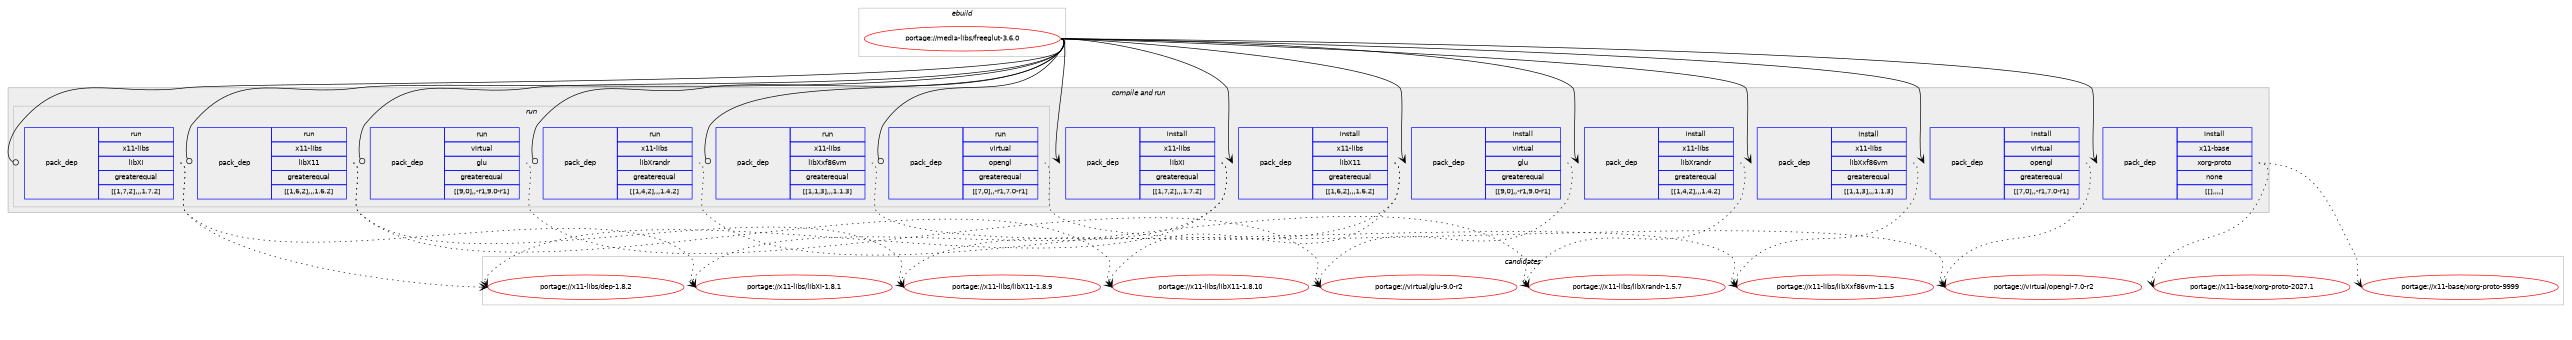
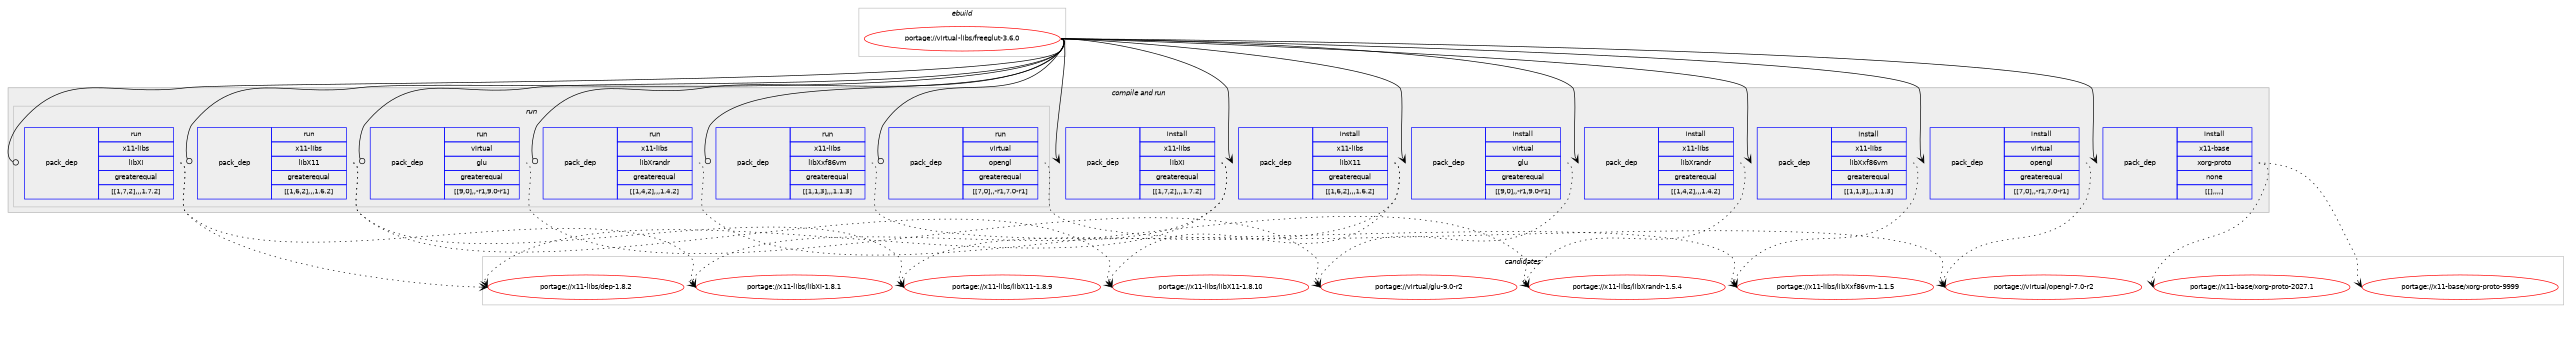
  digraph {
    compound=true
    concentrate=true
    fontname=Helvetica
    fontsize=10
    newrank=true
    rankdir=TB
    ranksep=1.5
    node [color=blue fontname=Helvetica fontsize=10 shape=none]
    edge [arrowhead=vee headport=w style=dotted tailport=e weight=100]
-   n1 [color=red label="portage://media-libs/freeglut-3.6.0" width=4 shape=""]
+   n1 [color=red label="portage://virtual-libs/freeglut-3.6.0" width=4 shape=""]
    n2 [label=<<TABLE BORDER="0" CELLBORDER="1" CELLSPACING="0" CELLPADDING="4" WIDTH="220"><TR><TD ROWSPAN="6" CELLPADDING="30">pack_dep</TD></TR><TR><TD WIDTH="110">install</TD></TR><TR><TD>virtual</TD></TR><TR><TD>glu</TD></TR><TR><TD>greaterequal</TD></TR><TR><TD>[[9,0],,-r1,9.0-r1]</TD></TR></TABLE>>]
    n3 [label=<<TABLE BORDER="0" CELLBORDER="1" CELLSPACING="0" CELLPADDING="4" WIDTH="220"><TR><TD ROWSPAN="6" CELLPADDING="30">pack_dep</TD></TR><TR><TD WIDTH="110">install</TD></TR><TR><TD>virtual</TD></TR><TR><TD>opengl</TD></TR><TR><TD>greaterequal</TD></TR><TR><TD>[[7,0],,-r1,7.0-r1]</TD></TR></TABLE>>]
    n4 [label=<<TABLE BORDER="0" CELLBORDER="1" CELLSPACING="0" CELLPADDING="4" WIDTH="220"><TR><TD ROWSPAN="6" CELLPADDING="30">pack_dep</TD></TR><TR><TD WIDTH="110">install</TD></TR><TR><TD>x11-base</TD></TR><TR><TD>xorg-proto</TD></TR><TR><TD>none</TD></TR><TR><TD>[[],,,,]</TD></TR></TABLE>>]
    n5 [label=<<TABLE BORDER="0" CELLBORDER="1" CELLSPACING="0" CELLPADDING="4" WIDTH="220"><TR><TD ROWSPAN="6" CELLPADDING="30">pack_dep</TD></TR><TR><TD WIDTH="110">install</TD></TR><TR><TD>x11-libs</TD></TR><TR><TD>libX11</TD></TR><TR><TD>greaterequal</TD></TR><TR><TD>[[1,6,2],,,1.6.2]</TD></TR></TABLE>>]
    n6 [label=<<TABLE BORDER="0" CELLBORDER="1" CELLSPACING="0" CELLPADDING="4" WIDTH="220"><TR><TD ROWSPAN="6" CELLPADDING="30">pack_dep</TD></TR><TR><TD WIDTH="110">install</TD></TR><TR><TD>x11-libs</TD></TR><TR><TD>libXi</TD></TR><TR><TD>greaterequal</TD></TR><TR><TD>[[1,7,2],,,1.7.2]</TD></TR></TABLE>>]
    n7 [label=<<TABLE BORDER="0" CELLBORDER="1" CELLSPACING="0" CELLPADDING="4" WIDTH="220"><TR><TD ROWSPAN="6" CELLPADDING="30">pack_dep</TD></TR><TR><TD WIDTH="110">install</TD></TR><TR><TD>x11-libs</TD></TR><TR><TD>libXrandr</TD></TR><TR><TD>greaterequal</TD></TR><TR><TD>[[1,4,2],,,1.4.2]</TD></TR></TABLE>>]
    n8 [label=<<TABLE BORDER="0" CELLBORDER="1" CELLSPACING="0" CELLPADDING="4" WIDTH="220"><TR><TD ROWSPAN="6" CELLPADDING="30">pack_dep</TD></TR><TR><TD WIDTH="110">install</TD></TR><TR><TD>x11-libs</TD></TR><TR><TD>libXxf86vm</TD></TR><TR><TD>greaterequal</TD></TR><TR><TD>[[1,1,3],,,1.1.3]</TD></TR></TABLE>>]
    n9 [label=<<TABLE BORDER="0" CELLBORDER="1" CELLSPACING="0" CELLPADDING="4" WIDTH="220"><TR><TD ROWSPAN="6" CELLPADDING="30">pack_dep</TD></TR><TR><TD WIDTH="110">run</TD></TR><TR><TD>virtual</TD></TR><TR><TD>glu</TD></TR><TR><TD>greaterequal</TD></TR><TR><TD>[[9,0],,-r1,9.0-r1]</TD></TR></TABLE>>]
    n10 [label=<<TABLE BORDER="0" CELLBORDER="1" CELLSPACING="0" CELLPADDING="4" WIDTH="220"><TR><TD ROWSPAN="6" CELLPADDING="30">pack_dep</TD></TR><TR><TD WIDTH="110">run</TD></TR><TR><TD>virtual</TD></TR><TR><TD>opengl</TD></TR><TR><TD>greaterequal</TD></TR><TR><TD>[[7,0],,-r1,7.0-r1]</TD></TR></TABLE>>]
    n11 [label=<<TABLE BORDER="0" CELLBORDER="1" CELLSPACING="0" CELLPADDING="4" WIDTH="220"><TR><TD ROWSPAN="6" CELLPADDING="30">pack_dep</TD></TR><TR><TD WIDTH="110">run</TD></TR><TR><TD>x11-libs</TD></TR><TR><TD>libX11</TD></TR><TR><TD>greaterequal</TD></TR><TR><TD>[[1,6,2],,,1.6.2]</TD></TR></TABLE>>]
    n12 [label=<<TABLE BORDER="0" CELLBORDER="1" CELLSPACING="0" CELLPADDING="4" WIDTH="220"><TR><TD ROWSPAN="6" CELLPADDING="30">pack_dep</TD></TR><TR><TD WIDTH="110">run</TD></TR><TR><TD>x11-libs</TD></TR><TR><TD>libXi</TD></TR><TR><TD>greaterequal</TD></TR><TR><TD>[[1,7,2],,,1.7.2]</TD></TR></TABLE>>]
    n13 [label=<<TABLE BORDER="0" CELLBORDER="1" CELLSPACING="0" CELLPADDING="4" WIDTH="220"><TR><TD ROWSPAN="6" CELLPADDING="30">pack_dep</TD></TR><TR><TD WIDTH="110">run</TD></TR><TR><TD>x11-libs</TD></TR><TR><TD>libXrandr</TD></TR><TR><TD>greaterequal</TD></TR><TR><TD>[[1,4,2],,,1.4.2]</TD></TR></TABLE>>]
    n14 [label=<<TABLE BORDER="0" CELLBORDER="1" CELLSPACING="0" CELLPADDING="4" WIDTH="220"><TR><TD ROWSPAN="6" CELLPADDING="30">pack_dep</TD></TR><TR><TD WIDTH="110">run</TD></TR><TR><TD>x11-libs</TD></TR><TR><TD>libXxf86vm</TD></TR><TR><TD>greaterequal</TD></TR><TR><TD>[[1,1,3],,,1.1.3]</TD></TR></TABLE>>]
    n15 [color=red label="portage://virtual/glu-9.0-r2" width=4 shape=""]
    n16 [color=red label="portage://virtual/opengl-7.0-r2" width=4 shape=""]
    n17 [color=red label="portage://x11-base/xorg-proto-9999" width=4 shape=""]
    n18 [color=red label="portage://x11-base/xorg-proto-2027.1" width=4 shape=""]
    n19 [color=red label="portage://x11-libs/libX11-1.8.10" width=4 shape=""]
    n20 [color=red label="portage://x11-libs/libX11-1.8.9" width=4 shape=""]
    n21 [color=red label="portage://x11-libs/dep-1.8.2" width=4 shape=""]
    n22 [color=red label="portage://x11-libs/libXi-1.8.1" width=4 shape=""]
-   n23 [color=red label="portage://x11-libs/libXrandr-1.5.7" width=4 shape=""]
+   n23 [color=red label="portage://x11-libs/libXrandr-1.5.4" width=4 shape=""]
    n24 [color=red label="portage://x11-libs/libXxf86vm-1.1.5" width=4 shape=""]
    subgraph cluster_1 {
      color=gray
      label=<<i>ebuild</i>>
      n1
    }
    subgraph cluster_2 {
      color=gray
      label=<<i>dependencies</i>>
      subgraph cluster_3 {
        color=gray
        fillcolor="#eeeeee"
        label=<<i>compile</i>>
        style=filled
        subgraph sub_4 {
          color=gray
          fillcolor="#eeeeee"
          label=<<i>compile</i>>
          style=filled
          n2
        }
        subgraph sub_5 {
          color=gray
          fillcolor="#eeeeee"
          label=<<i>compile</i>>
          style=filled
          n3
        }
        subgraph sub_6 {
          color=gray
          fillcolor="#eeeeee"
          label=<<i>compile</i>>
          style=filled
          n4
        }
        subgraph sub_7 {
          color=gray
          fillcolor="#eeeeee"
          label=<<i>compile</i>>
          style=filled
          n5
        }
        subgraph sub_8 {
          color=gray
          fillcolor="#eeeeee"
          label=<<i>compile</i>>
          style=filled
          n6
        }
        subgraph sub_9 {
          color=gray
          fillcolor="#eeeeee"
          label=<<i>compile</i>>
          style=filled
          n7
        }
        subgraph sub_10 {
          color=gray
          fillcolor="#eeeeee"
          label=<<i>compile</i>>
          style=filled
          n8
        }
      }
      subgraph cluster_11 {
        color=gray
        fillcolor="#eeeeee"
        label=<<i>compile and run</i>>
        style=filled
      }
      subgraph cluster_12 {
        color=gray
        fillcolor="#eeeeee"
        label=<<i>run</i>>
        style=filled
        subgraph sub_13 {
          color=gray
          fillcolor="#eeeeee"
          label=<<i>run</i>>
          style=filled
          n9
        }
        subgraph sub_14 {
          color=gray
          fillcolor="#eeeeee"
          label=<<i>run</i>>
          style=filled
          n10
        }
        subgraph sub_15 {
          color=gray
          fillcolor="#eeeeee"
          label=<<i>run</i>>
          style=filled
          n11
        }
        subgraph sub_16 {
          color=gray
          fillcolor="#eeeeee"
          label=<<i>run</i>>
          style=filled
          n12
        }
        subgraph sub_17 {
          color=gray
          fillcolor="#eeeeee"
          label=<<i>run</i>>
          style=filled
          n13
        }
        subgraph sub_18 {
          color=gray
          fillcolor="#eeeeee"
          label=<<i>run</i>>
          style=filled
          n14
        }
      }
    }
    subgraph cluster_19 {
      color=gray
      label=<<i>candidates</i>>
      rank=same
      subgraph sub_20 {
        color=black
        label=<<i>candidates</i>>
        nodesep=1
        rank=same
        n15
      }
      subgraph sub_21 {
        color=black
        label=<<i>candidates</i>>
        nodesep=1
        rank=same
        n16
      }
      subgraph sub_22 {
        color=black
        label=<<i>candidates</i>>
        nodesep=1
        rank=same
        n17
        n18
      }
      subgraph sub_23 {
        color=black
        label=<<i>candidates</i>>
        nodesep=1
        rank=same
        n19
        n20
      }
      subgraph sub_24 {
        color=black
        label=<<i>candidates</i>>
        nodesep=1
        rank=same
        n21
        n22
      }
      subgraph sub_25 {
        color=black
        label=<<i>candidates</i>>
        nodesep=1
        rank=same
        n23
      }
      subgraph sub_26 {
        color=black
        label=<<i>candidates</i>>
        nodesep=1
        rank=same
        n24
      }
      subgraph sub_27 {
        color=black
        label=<<i>candidates</i>>
        nodesep=1
        rank=same
        n15
      }
      subgraph sub_28 {
        color=black
        label=<<i>candidates</i>>
        nodesep=1
        rank=same
        n16
      }
      subgraph sub_29 {
        color=black
        label=<<i>candidates</i>>
        nodesep=1
        rank=same
        n19
        n20
      }
      subgraph sub_30 {
        color=black
        label=<<i>candidates</i>>
        nodesep=1
        rank=same
        n21
        n22
      }
      subgraph sub_31 {
        color=black
        label=<<i>candidates</i>>
        nodesep=1
        rank=same
        n23
      }
      subgraph sub_32 {
        color=black
        label=<<i>candidates</i>>
        nodesep=1
        rank=same
        n24
      }
    }
    n1 -> n2 [style=solid weight=20]
    n1 -> n3 [style=solid weight=20]
    n1 -> n4 [style=solid weight=20]
    n1 -> n5 [style=solid weight=20]
    n1 -> n6 [style=solid weight=20]
    n1 -> n7 [style=solid weight=20]
    n1 -> n8 [style=solid weight=20]
    n1 -> n9 [arrowhead=odot style=solid weight=20]
    n1 -> n10 [arrowhead=odot style=solid weight=20]
    n1 -> n11 [arrowhead=odot style=solid weight=20]
    n1 -> n12 [arrowhead=odot style=solid weight=20]
    n1 -> n13 [arrowhead=odot style=solid weight=20]
    n1 -> n14 [arrowhead=odot style=solid weight=20]
    n2 -> n15
    n3 -> n16
    n4 -> n17
    n4 -> n18
    n5 -> n19
    n5 -> n20
    n6 -> n21
    n6 -> n22
    n7 -> n23
    n8 -> n24
    n9 -> n15
    n10 -> n16
    n11 -> n19
    n11 -> n20
    n12 -> n21
    n12 -> n22
    n13 -> n23
    n14 -> n24
  }
